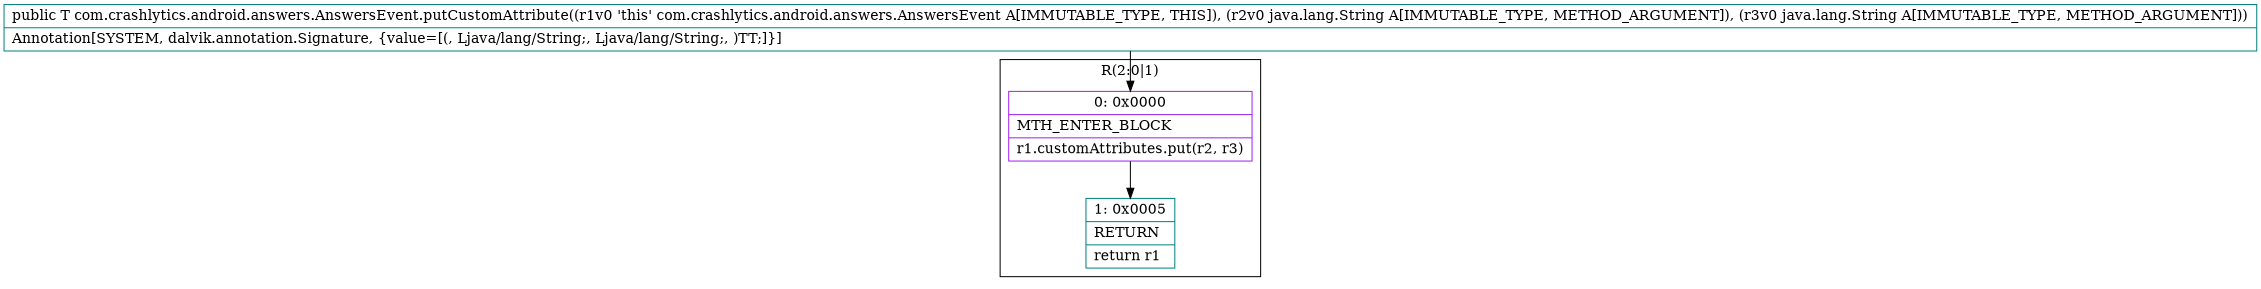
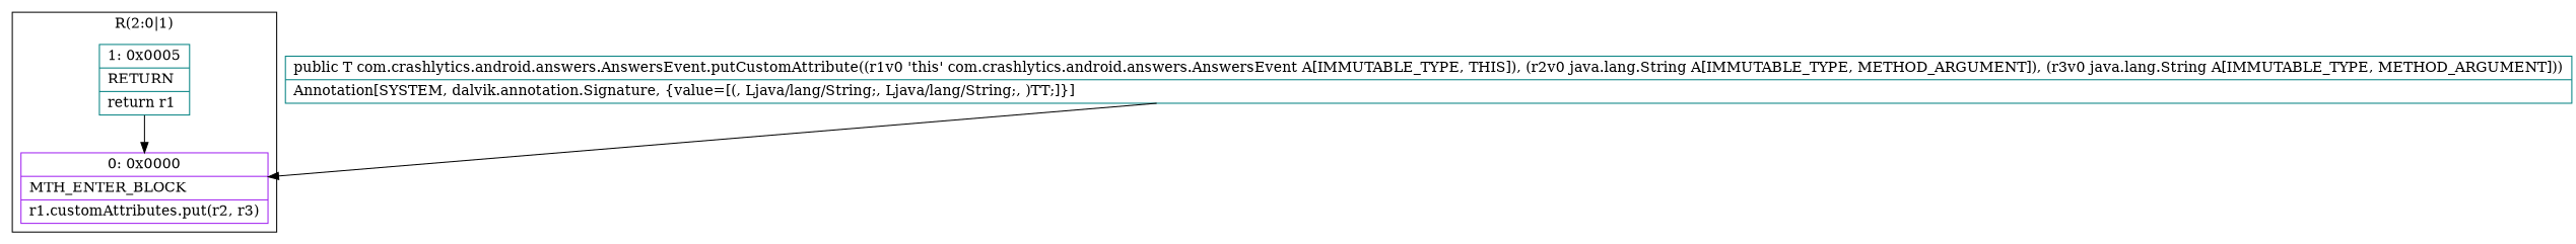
  digraph {
    node [color=teal shape=record]
    n1 [color=purple label="{0\:\ 0x0000|MTH_ENTER_BLOCK\l|r1.customAttributes.put(r2, r3)\l}"]
    n2 [label="{1\:\ 0x0005|RETURN\l|return r1\l}"]
    n3 [label="{public T com.crashlytics.android.answers.AnswersEvent.putCustomAttribute((r1v0 'this' com.crashlytics.android.answers.AnswersEvent A[IMMUTABLE_TYPE, THIS]), (r2v0 java.lang.String A[IMMUTABLE_TYPE, METHOD_ARGUMENT]), (r3v0 java.lang.String A[IMMUTABLE_TYPE, METHOD_ARGUMENT]))  | Annotation[SYSTEM, dalvik.annotation.Signature, \{value=[(, Ljava\/lang\/String;, Ljava\/lang\/String;, )TT;]\}]\l}"]
    subgraph cluster_1 {
      label="R(2:0|1)"
      n1
      n2
    }
-   n1 -> n2
+   n2 -> n1
    n3 -> n1
  }
